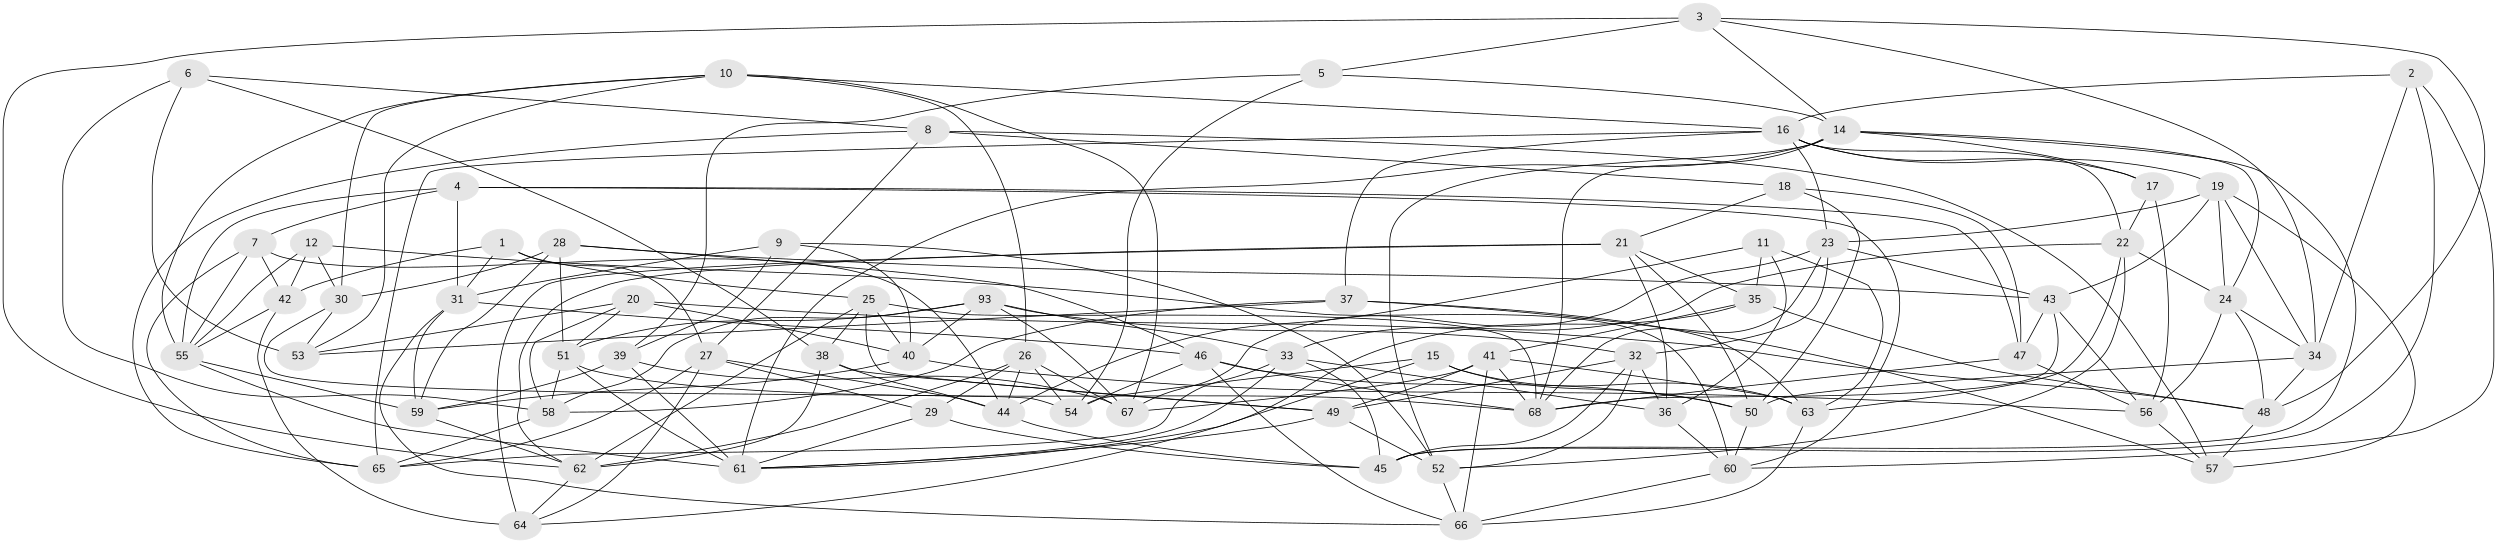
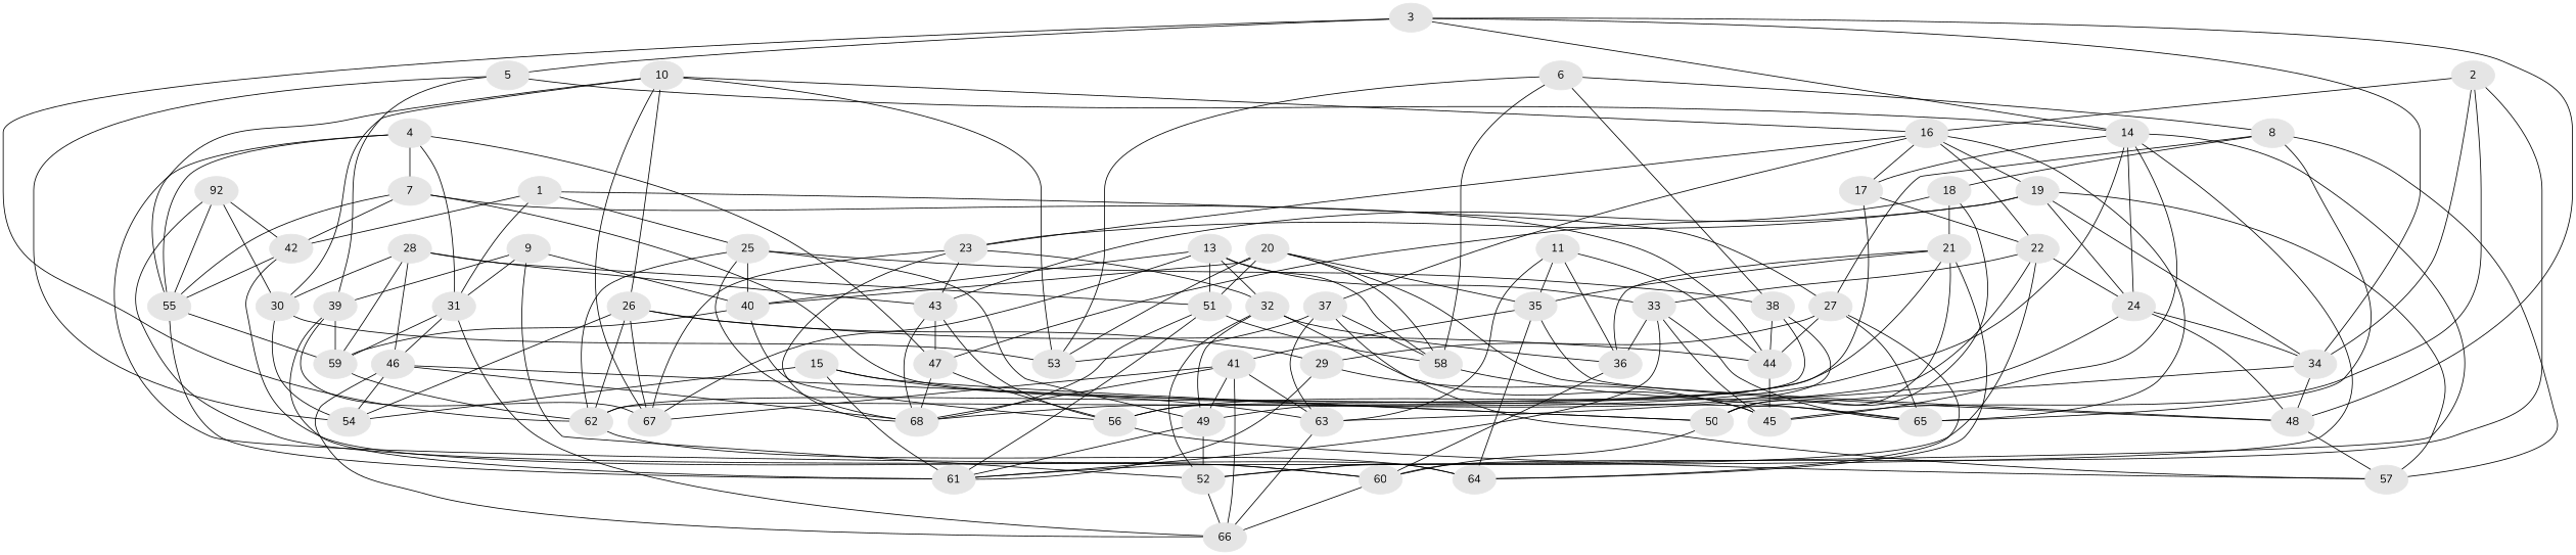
  graph {
    fontname=Nunito
    node [color=gray90 fontname=Nunito style=filled]
    edge [fontname=Nunito weight=1.0]
    1
    25
    27
    31
    42
    62
    38
    40
    68
    49
    44
    65
    64
    29
    46
    59
    66
    55
    2
    16
    34
    45
    60
    17
    19
    22
    23
    37
    48
    50
    3
    5
    14
    39
    54
    52
    24
    61
    57
    4
    7
    47
    56
    67
    6
    8
    53
    58
    18
    21
    9
    10
    26
    30
    11
    35
    36
    63
    41
-   12
-   13 [label=93]
+   12 [label=92]
+   13
    32
    33
    51
    15
    43
    20
    28
    1 -- 25
    1 -- 27
    1 -- 31
    1 -- 42
    25 -- 62
    25 -- 38
    25 -- 40
    25 -- 68
    25 -- 49
    27 -- 44
    27 -- 65
    27 -- 64
    27 -- 29
    31 -- 46
    31 -- 59
    31 -- 66
    42 -- 64 [weight=2.0]
    42 -- 55
    62 -- 64
    38 -- 62 [weight=2.0]
    38 -- 49
    38 -- 44
    40 -- 59
    40 -- 56
    49 -- 52
    49 -- 61
    44 -- 45
    29 -- 45
    29 -- 61
    46 -- 68
    46 -- 66
    46 -- 50
    46 -- 54
    59 -- 62
    55 -- 59
    55 -- 61 [weight=2.0]
    2 -- 16
    2 -- 34
    2 -- 45
    2 -- 60
    16 -- 65
    16 -- 17
    16 -- 19
    16 -- 22
    16 -- 23
    16 -- 37
    34 -- 48
    34 -- 50
    60 -- 66
    17 -- 22
    17 -- 56
    19 -- 34
    19 -- 23
    19 -- 24
    19 -- 57
    19 -- 43
    22 -- 52
    22 -- 24
    22 -- 63
    22 -- 33
    23 -- 68
    23 -- 67
    23 -- 32
    23 -- 43
    37 -- 57
    37 -- 53 [weight=2.0]
    37 -- 58
    37 -- 63
    48 -- 57
    50 -- 60
    3 -- 62
    3 -- 34
    3 -- 48
    3 -- 5 [weight=2.0]
    3 -- 14
    5 -- 14
    5 -- 39
    5 -- 54 [weight=2.0]
    14 -- 68
    14 -- 45
    14 -- 17
    14 -- 52
    14 -- 24
    14 -- 61
    39 -- 59
    39 -- 61 [weight=2.0]
    39 -- 67
    52 -- 66
    24 -- 34
    24 -- 48
    24 -- 56
    4 -- 31
    4 -- 55
    4 -- 60
    4 -- 7 [weight=2.0]
    4 -- 47
    7 -- 42
    7 -- 44
    7 -- 65
    7 -- 55
    47 -- 68
    47 -- 56
    56 -- 57
    6 -- 38
    6 -- 8
    6 -- 53
    6 -- 58
    8 -- 27
    8 -- 65
    8 -- 57 [weight=2.0]
    8 -- 18
    58 -- 65
    18 -- 50
    18 -- 47 [weight=2.0]
    18 -- 21
    21 -- 62
    21 -- 64
    21 -- 50
    21 -- 35
    21 -- 36 [weight=2.0]
    9 -- 31
    9 -- 40
    9 -- 39
    9 -- 52
    10 -- 55
    10 -- 16
    10 -- 67
    10 -- 53
    10 -- 26
    10 -- 30
    26 -- 62
    26 -- 44
    26 -- 29
    26 -- 54
    26 -- 67
    30 -- 54
    30 -- 53
    11 -- 44
    11 -- 35
    11 -- 36
    11 -- 63
    35 -- 64
    35 -- 48
    35 -- 41
    36 -- 60
    63 -- 66
    41 -- 68
    41 -- 49
    41 -- 66
    41 -- 67
    41 -- 63
    12 -- 42
    12 -- 55
    12 -- 60
    12 -- 30
    13 -- 40
    13 -- 67
    13 -- 58
    13 -- 32
    13 -- 33
    13 -- 51
    32 -- 49
    32 -- 45
    32 -- 52
    32 -- 36
    33 -- 65
    33 -- 45
    33 -- 61
    33 -- 36
    51 -- 68
    51 -- 61
    51 -- 58
    15 -- 50
    15 -- 54
    15 -- 61
    15 -- 63
    43 -- 68
    43 -- 47
    43 -- 56
    20 -- 40
    20 -- 48
    20 -- 53
    20 -- 58
+   20 -- 35
    20 -- 51
    28 -- 46
    28 -- 59
    28 -- 30 [weight=2.0]
    28 -- 51
    28 -- 43
  }
